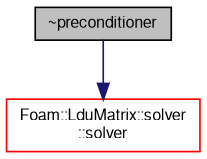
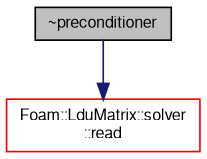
  digraph {
    rankdir=TB
    node [fontname=FreeSans fontsize=10 shape=record]
    n1 [color=black fillcolor=grey75 fontcolor=black height=0.2 label="~preconditioner" style=filled width=0.4]
-   n2 [color=red height=0.2 label="Foam::LduMatrix::solver\l::solver" width=0.4]
+   n2 [color=red height=0.2 label="Foam::LduMatrix::solver\l::read" width=0.4]
    n1 -> n2 [color=midnightblue fontname=FreeSans fontsize=10 labelfontname=FreeSans labelfontsize=10 style=solid]
  }
